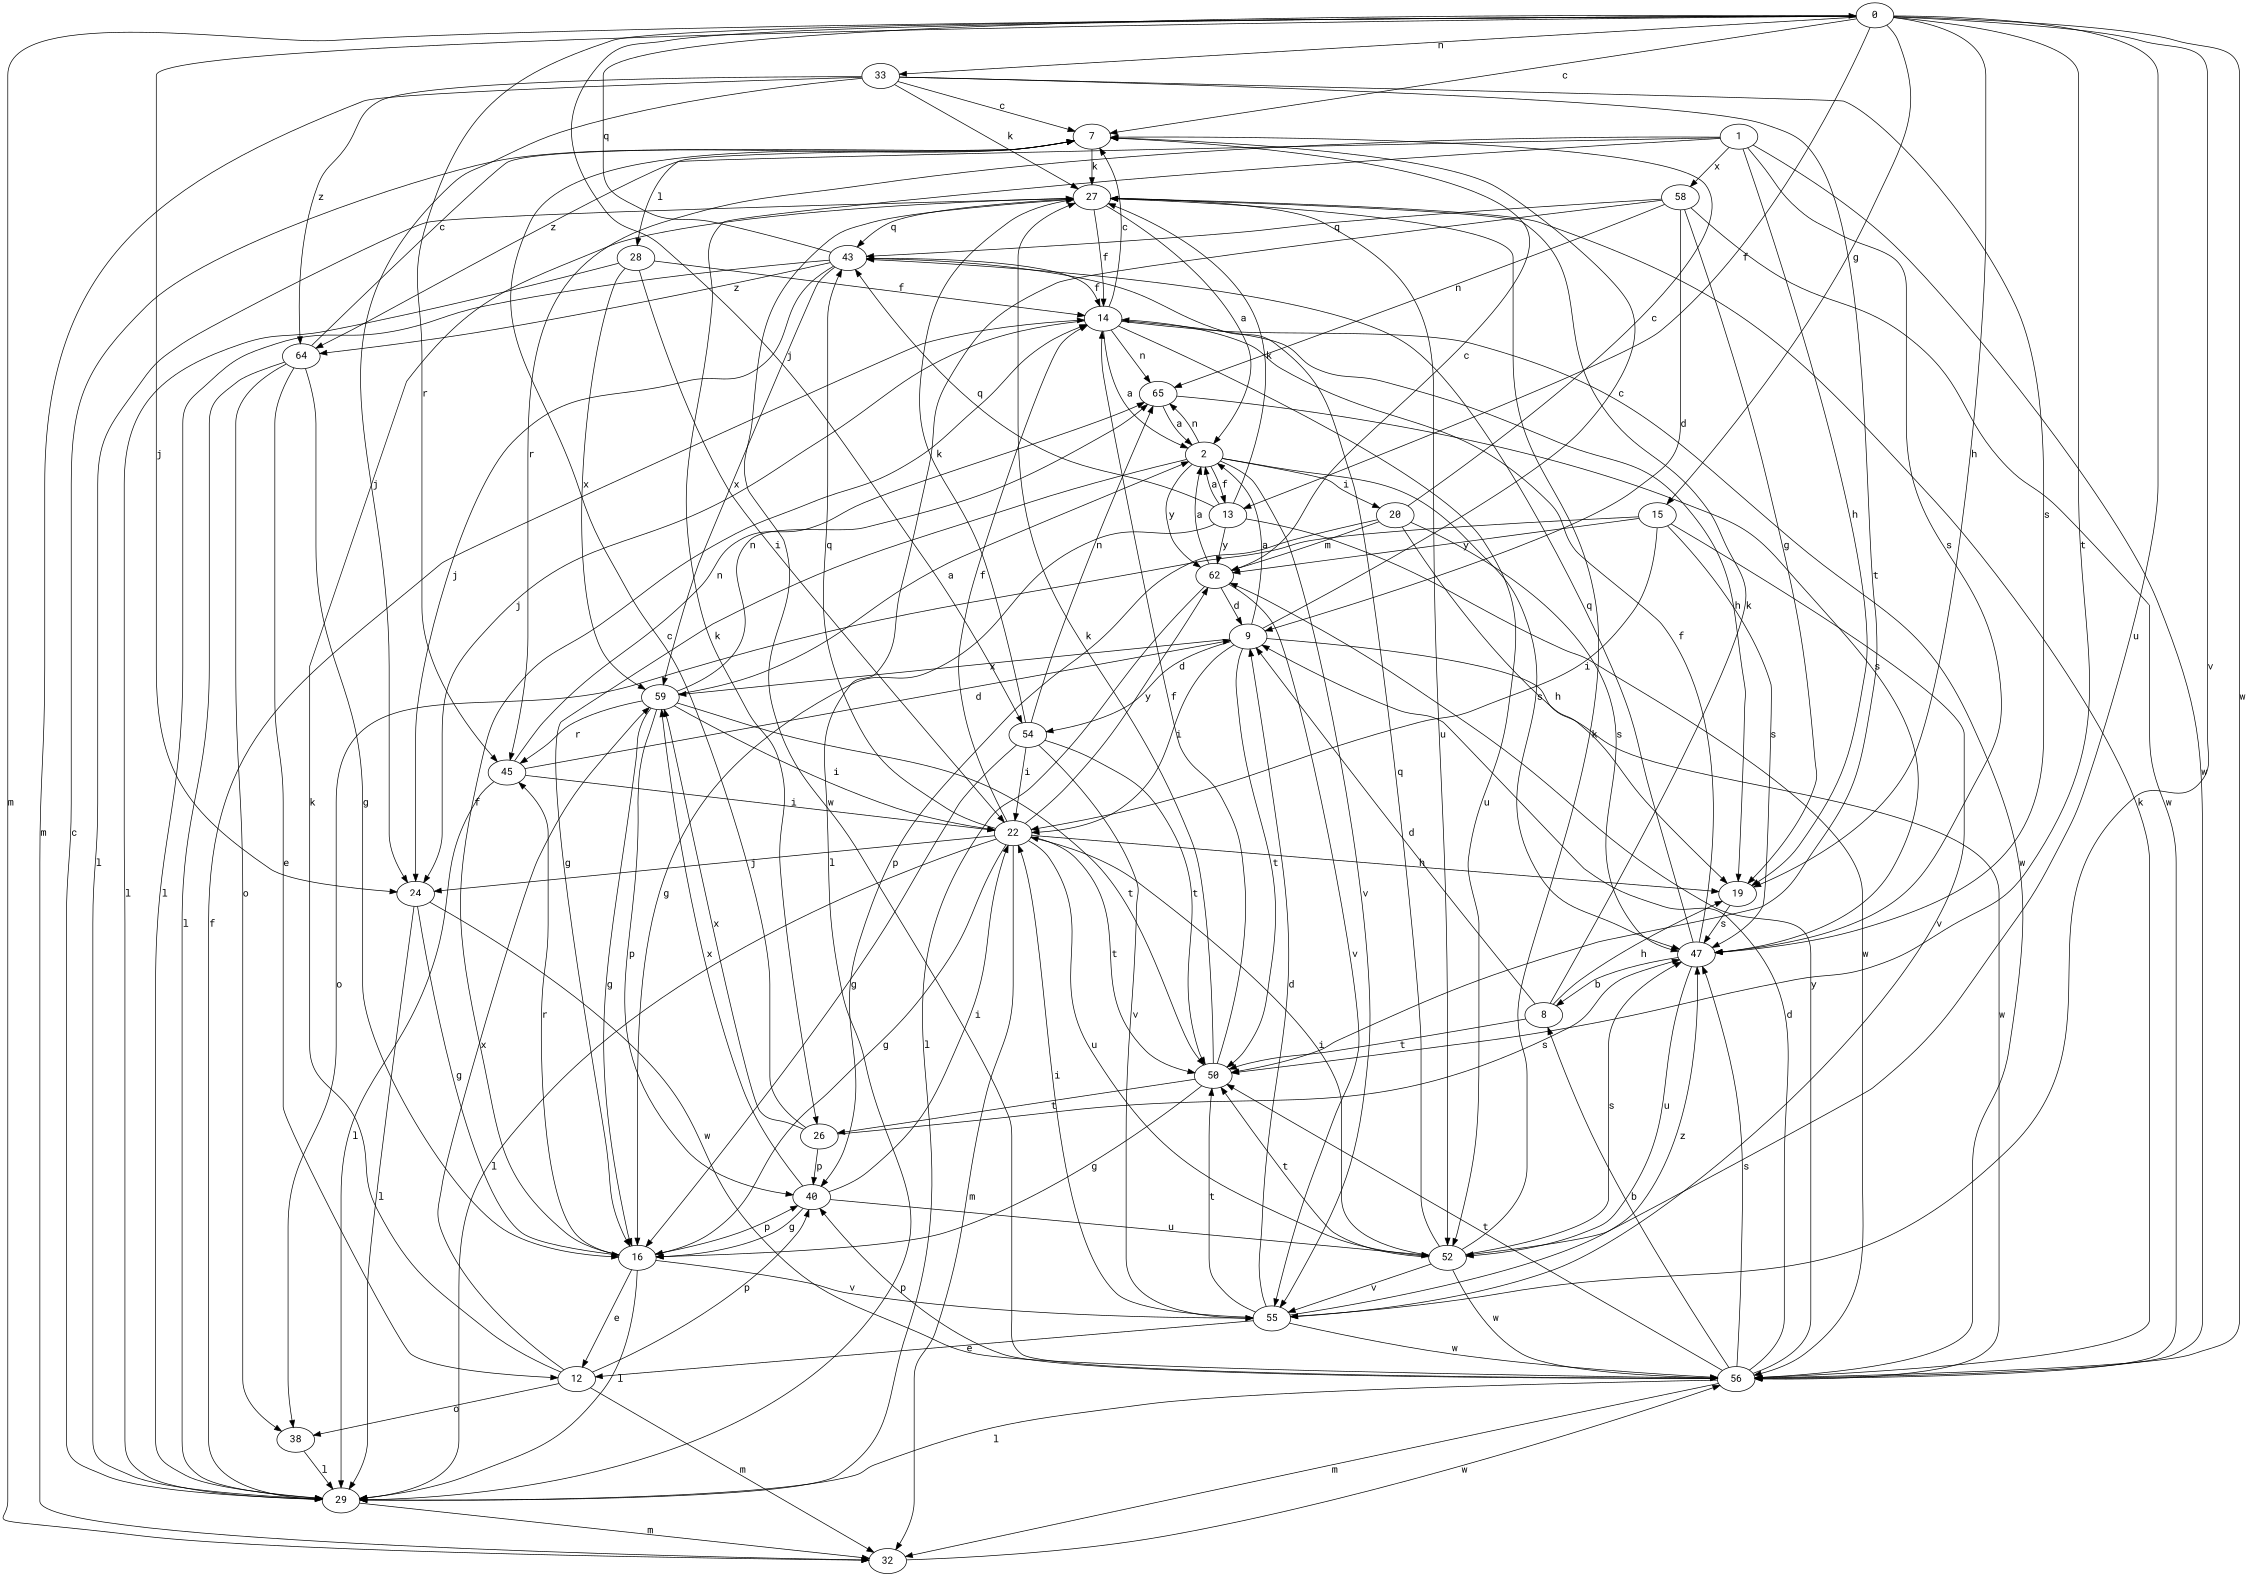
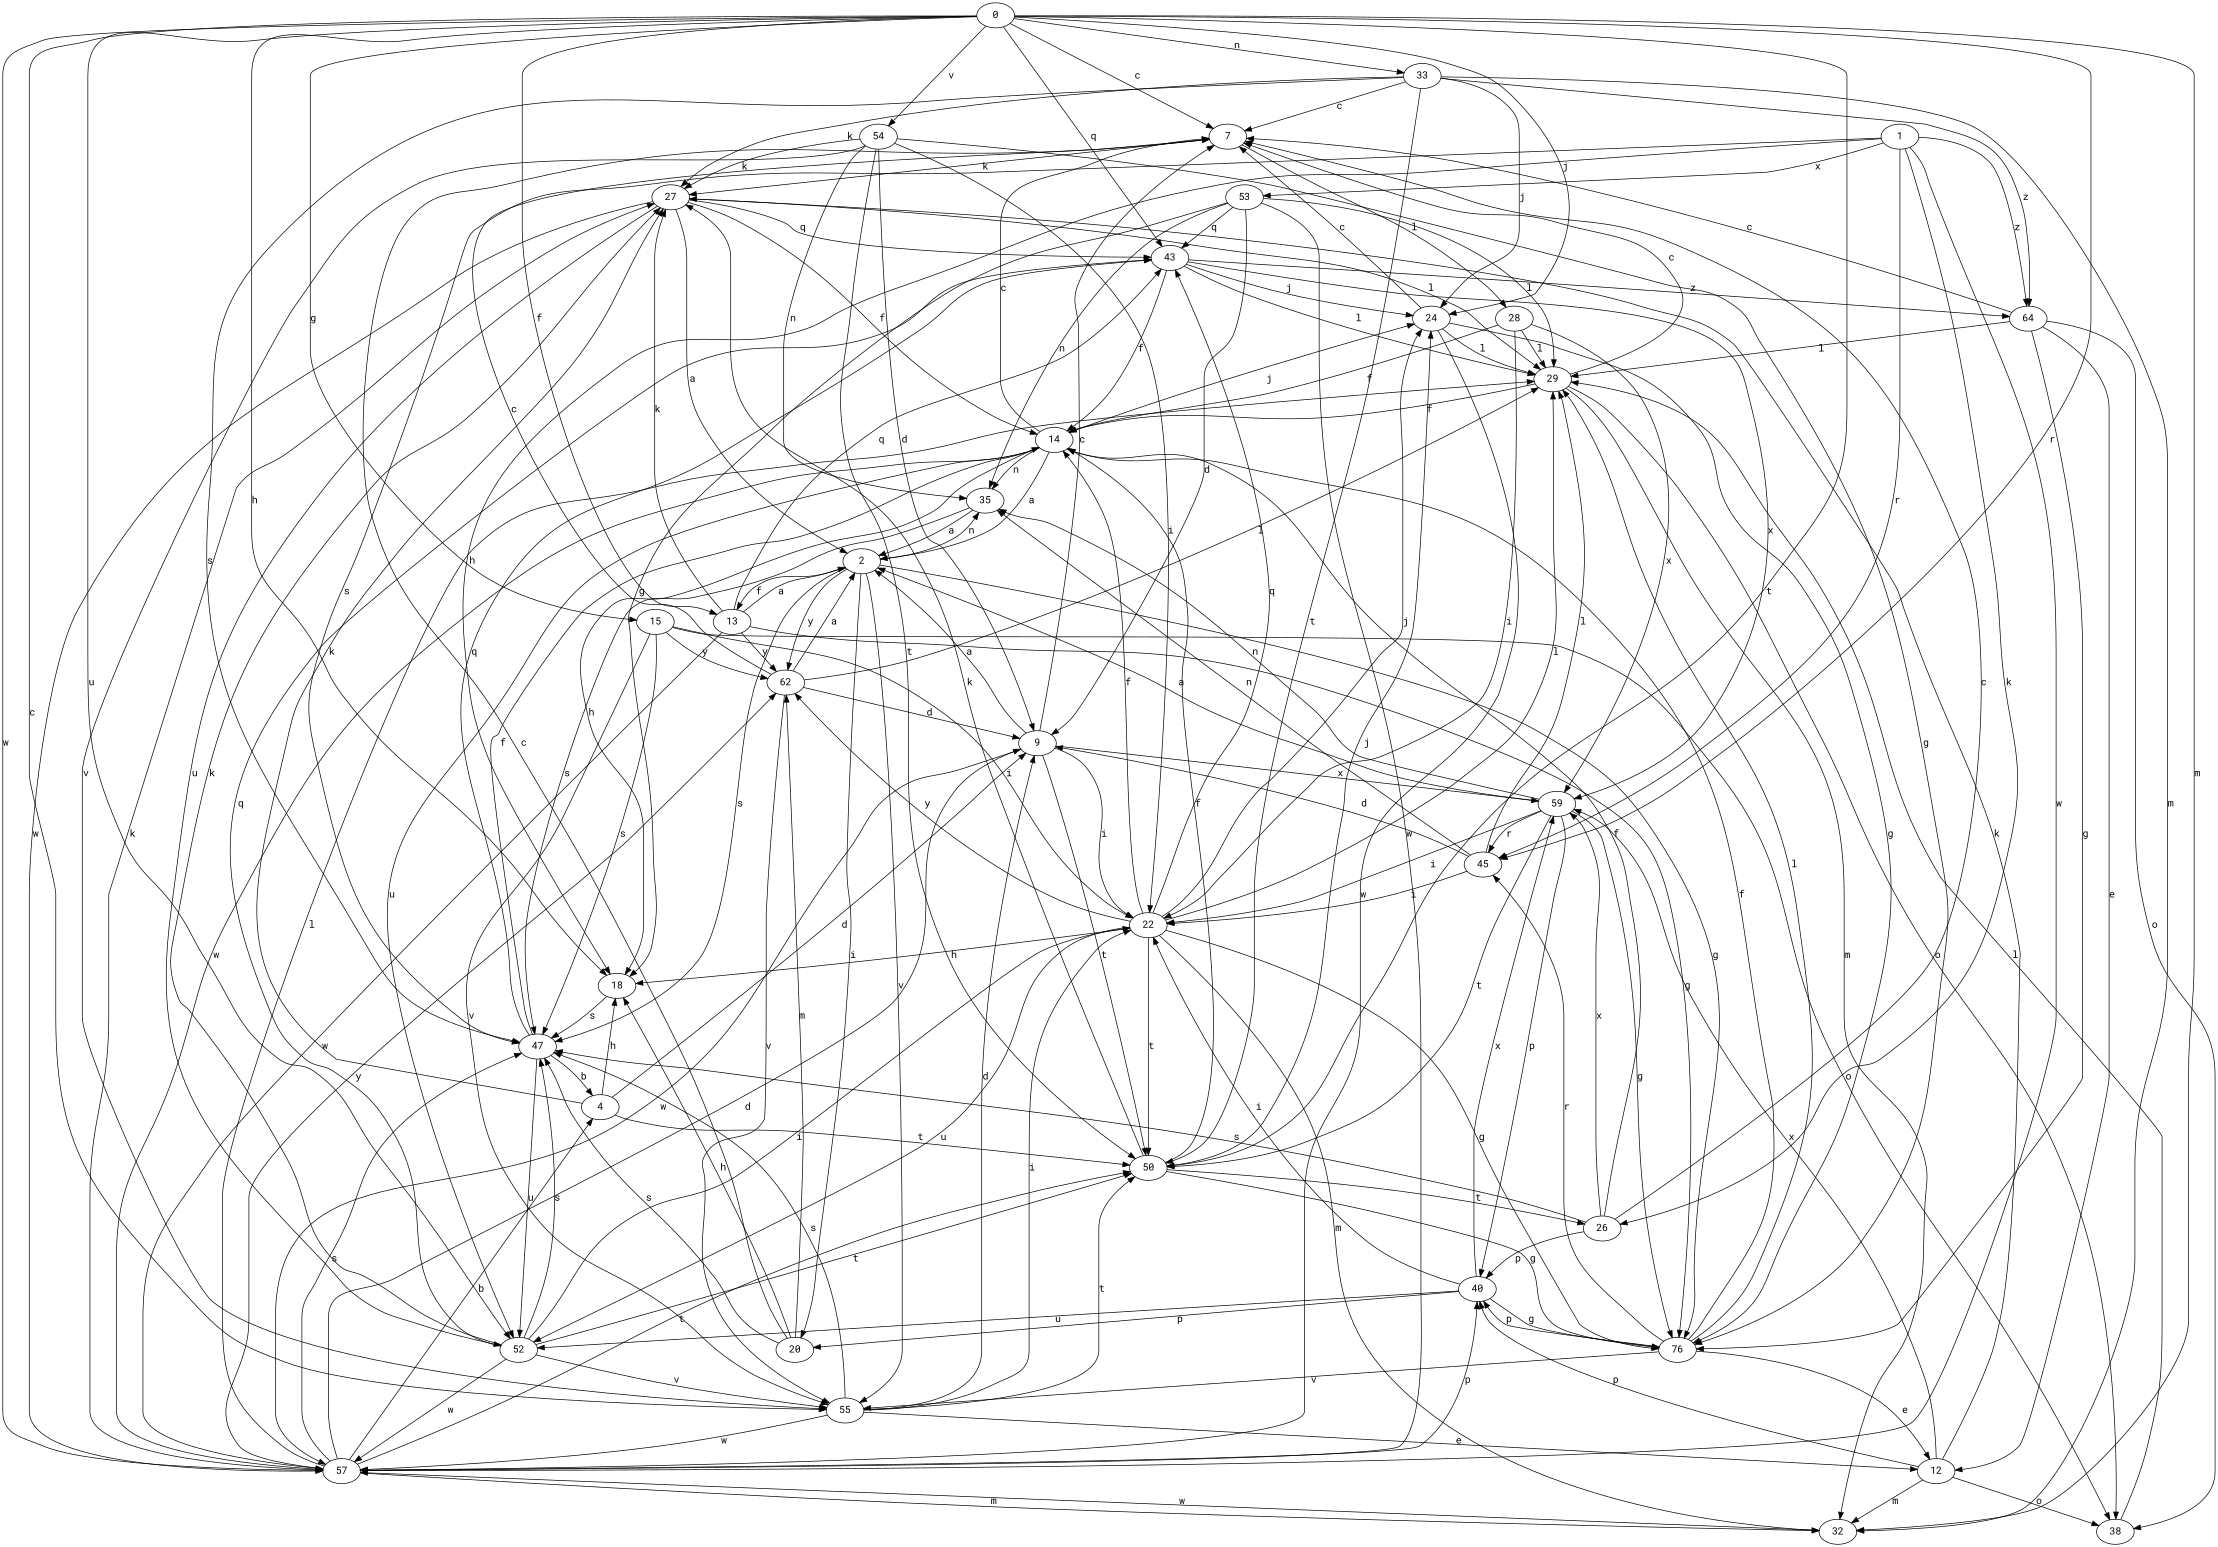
  strict digraph {
    fontname="Roboto Mono"
    node [fontname="Roboto Mono"]
    edge [fontname="Roboto Mono"]
    0
    7
    13
    15
-   19
+   19 [label=18]
    24
    32
    33
    43
    45
    50
    52
    54
    55
-   57 [label=56]
+   57
    27
    28
    2
-   16
+   16 [label=76]
    62
    47
    22
    38
    29
    64
    59
    14
-   35 [label=65]
+   35
    9
    26
    12
-   4 [label=8]
+   4
    40
    1
-   58
+   58 [label=53]
    20
    0 -> 7 [label=c]
    0 -> 13 [label=f]
    0 -> 15 [label=g]
    0 -> 19 [label=h]
    0 -> 24 [label=j]
    0 -> 32 [label=m]
    0 -> 33 [label=n]
-   43 -> 0 [label=q]
+   0 -> 43 [label=q]
    0 -> 45 [label=r]
    0 -> 50 [label=t]
    0 -> 52 [label=u]
-   0 -> 54 [label=j]
-   0 -> 55 [label=v]
+   0 -> 54 [label=v]
+   0 -> 55 [label=c]
    0 -> 57 [label=w]
    7 -> 27 [label=k]
    7 -> 28 [label=l]
    13 -> 43 [label=q]
    13 -> 57 [label=w]
    13 -> 27 [label=k]
    13 -> 2 [label=a]
    13 -> 16 [label=g]
    13 -> 62 [label=y]
    15 -> 55 [label=v]
    15 -> 62 [label=y]
    15 -> 47 [label=s]
    15 -> 22 [label=i]
    15 -> 38 [label=o]
    19 -> 47 [label=s]
+   24 -> 7 [label=c]
    24 -> 57 [label=w]
    24 -> 16 [label=g]
    24 -> 29 [label=l]
    32 -> 57 [label=w]
    33 -> 7 [label=c]
    33 -> 24 [label=j]
    33 -> 32 [label=m]
    33 -> 50 [label=t]
    33 -> 27 [label=k]
    33 -> 47 [label=s]
    33 -> 64 [label=z]
    43 -> 24 [label=j]
    43 -> 29 [label=l]
    43 -> 64 [label=z]
    43 -> 59 [label=x]
    43 -> 14 [label=f]
    45 -> 22 [label=i]
    45 -> 29 [label=l]
    45 -> 35 [label=n]
    45 -> 9 [label=d]
+   50 -> 24 [label=j]
    50 -> 27 [label=k]
    50 -> 16 [label=g]
    50 -> 14 [label=f]
    50 -> 26 [label=t]
    52 -> 43 [label=q]
    52 -> 50 [label=t]
    52 -> 55 [label=v]
    52 -> 57 [label=w]
    52 -> 27 [label=k]
    52 -> 47 [label=s]
    52 -> 22 [label=i]
    54 -> 50 [label=t]
    54 -> 55 [label=v]
    54 -> 27 [label=k]
    54 -> 16 [label=g]
    54 -> 22 [label=i]
    54 -> 35 [label=n]
-   9 -> 54 [label=d]
+   54 -> 9 [label=d]
    55 -> 50 [label=t]
    55 -> 57 [label=w]
-   55 -> 47 [label=z]
+   55 -> 47 [label=s]
    55 -> 22 [label=i]
    55 -> 9 [label=d]
    55 -> 12 [label=e]
    57 -> 32 [label=m]
    57 -> 50 [label=t]
    57 -> 27 [label=k]
    57 -> 62 [label=y]
    57 -> 47 [label=s]
    57 -> 29 [label=l]
    57 -> 9 [label=d]
    57 -> 4 [label=b]
    57 -> 40 [label=p]
    27 -> 43 [label=q]
    27 -> 52 [label=u]
    27 -> 57 [label=w]
    27 -> 2 [label=a]
    27 -> 29 [label=l]
    27 -> 14 [label=f]
    28 -> 22 [label=i]
    28 -> 29 [label=l]
    28 -> 59 [label=x]
    28 -> 14 [label=f]
    2 -> 13 [label=f]
    2 -> 55 [label=v]
    2 -> 16 [label=g]
    2 -> 62 [label=y]
    2 -> 47 [label=s]
    2 -> 35 [label=n]
    2 -> 20 [label=i]
    16 -> 45 [label=r]
    16 -> 55 [label=v]
    16 -> 29 [label=l]
    16 -> 14 [label=f]
    16 -> 12 [label=e]
    16 -> 40 [label=p]
    62 -> 7 [label=c]
    62 -> 55 [label=v]
    62 -> 2 [label=a]
    62 -> 29 [label=l]
    62 -> 9 [label=d]
    47 -> 43 [label=q]
    47 -> 52 [label=u]
    47 -> 14 [label=f]
    47 -> 4 [label=b]
    22 -> 19 [label=h]
    22 -> 24 [label=j]
    22 -> 32 [label=m]
    22 -> 43 [label=q]
    22 -> 50 [label=t]
    22 -> 52 [label=u]
    22 -> 16 [label=g]
    22 -> 62 [label=y]
    22 -> 29 [label=l]
    22 -> 14 [label=f]
    38 -> 29 [label=l]
    29 -> 7 [label=c]
    29 -> 32 [label=m]
+   29 -> 38 [label=o]
    29 -> 14 [label=f]
    64 -> 7 [label=c]
    64 -> 16 [label=g]
    64 -> 38 [label=o]
    64 -> 29 [label=l]
    64 -> 12 [label=e]
    59 -> 45 [label=r]
    59 -> 50 [label=t]
    59 -> 2 [label=a]
    59 -> 16 [label=g]
    59 -> 22 [label=i]
    59 -> 35 [label=n]
    59 -> 40 [label=p]
    14 -> 7 [label=c]
    14 -> 19 [label=h]
    14 -> 24 [label=j]
    14 -> 52 [label=u]
    14 -> 57 [label=w]
    14 -> 2 [label=a]
    14 -> 35 [label=n]
    35 -> 2 [label=a]
    35 -> 47 [label=s]
    9 -> 7 [label=c]
    9 -> 50 [label=t]
    9 -> 57 [label=w]
    9 -> 2 [label=a]
    9 -> 22 [label=i]
    9 -> 59 [label=x]
    26 -> 7 [label=c]
    26 -> 47 [label=s]
    26 -> 59 [label=x]
+   26 -> 14 [label=f]
    26 -> 40 [label=p]
    12 -> 32 [label=m]
    12 -> 27 [label=k]
    12 -> 38 [label=o]
    12 -> 59 [label=x]
    12 -> 40 [label=p]
    4 -> 19 [label=h]
    4 -> 50 [label=t]
    4 -> 27 [label=k]
    4 -> 9 [label=d]
    40 -> 52 [label=u]
    40 -> 16 [label=g]
    40 -> 22 [label=i]
    40 -> 59 [label=x]
    1 -> 19 [label=h]
    1 -> 45 [label=r]
    1 -> 57 [label=w]
    1 -> 47 [label=s]
    1 -> 64 [label=z]
    1 -> 26 [label=k]
    1 -> 58 [label=x]
    58 -> 19 [label=g]
    58 -> 43 [label=q]
    58 -> 57 [label=w]
    58 -> 29 [label=l]
    58 -> 35 [label=n]
    58 -> 9 [label=d]
    20 -> 7 [label=c]
    20 -> 19 [label=h]
    20 -> 62 [label=m]
    20 -> 47 [label=s]
-   20 -> 40 [label=p]
+   40 -> 20 [label=p]
  }
